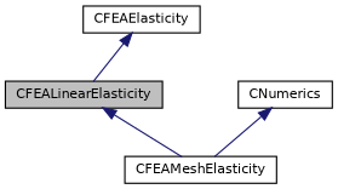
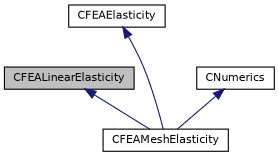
  digraph {
    node [color=black fillcolor=white fontname=Helvetica fontsize=10 shape=record style=filled]
    edge [color=midnightblue dir=back fontname=Helvetica fontsize=10 labelfontname=Helvetica labelfontsize=10 style=solid]
    n1 [fillcolor=grey75 fontcolor=black height=0.2 label=CFEALinearElasticity width=0.4]
    n2 [height=0.2 label=CFEAMeshElasticity width=0.4]
    n3 [height=0.2 label=CFEAElasticity width=0.4]
    n4 [height=0.2 label=CNumerics width=0.4]
    n1 -> n2
-   n3 -> n1
+   n3 -> n2
    n4 -> n2
  }
